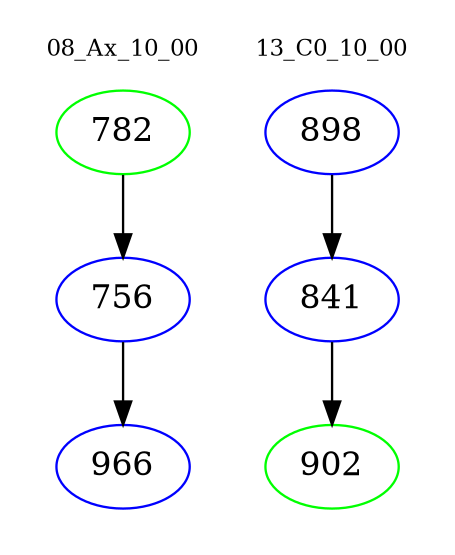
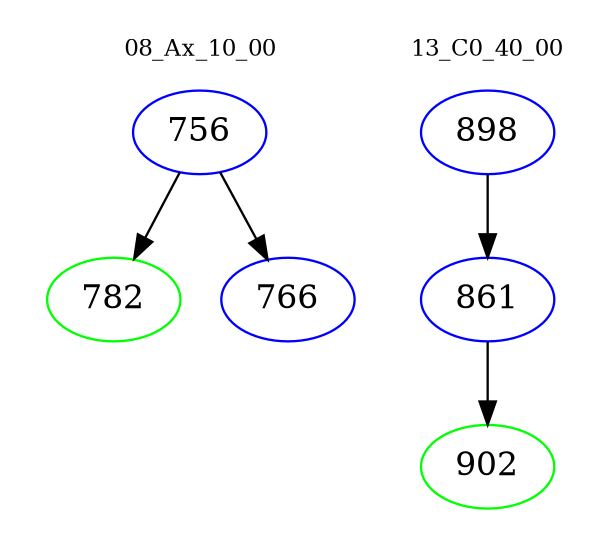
  digraph {
    node [color=blue]
    edge [color=black]
    n1 [label=756]
    n2 [color=green label=782]
-   n3 [label=966]
+   n3 [label=766]
    n4 [label=898]
-   n5 [label=841]
+   n5 [label=861]
    n6 [color=green label=902]
    subgraph cluster_1 {
      color=white
      fontsize=10
      label="08_Ax_10_00"
      n1
      n2
      n3
    }
    subgraph cluster_2 {
      color=white
      fontsize=10
-     label="13_C0_10_00"
+     label="13_C0_40_00"
      n4
      n5
      n6
    }
-   n2 -> n1
+   n1 -> n2
    n1 -> n3
    n4 -> n5
    n5 -> n6
  }
